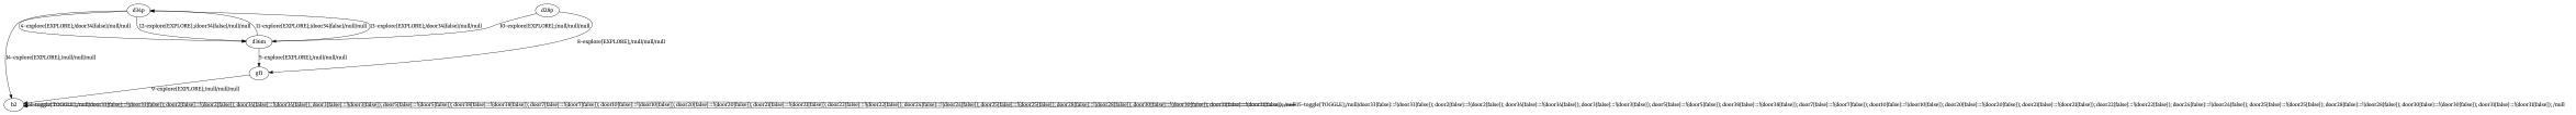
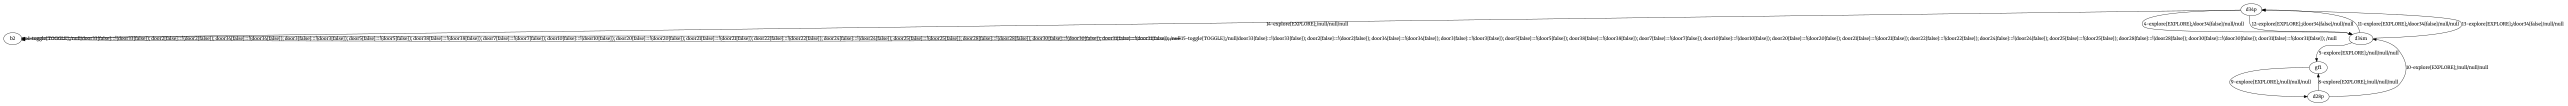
  digraph {
    fontname=Merriweather
    node [fontname=Merriweather]
    edge [fontname=Merriweather]
    n1 [label=b2]
    d34p
-   d34m [label=d36m]
+   d34m
    n4 [label=gf1]
    d28p
    n1 -> n1 [label="1-toggle[TOGGLE];/null/door33[false]:=!(door33[false]); door2[false]:=!(door2[false]); door34[false]:=!(door34[false]); door3[false]:=!(door3[false]); door5[false]:=!(door5[false]); door38[false]:=!(door38[false]); door7[false]:=!(door7[false]); door10[false]:=!(door10[false]); door20[false]:=!(door20[false]); door21[false]:=!(door21[false]); door22[false]:=!(door22[false]); door24[false]:=!(door24[false]); door25[false]:=!(door25[false]); door28[false]:=!(door28[false]); door30[false]:=!(door30[false]); door31[false]:=!(door31[false]); /null"]
    n1 -> n1 [label="15-toggle[TOGGLE];/null/door33[false]:=!(door33[false]); door2[false]:=!(door2[false]); door34[false]:=!(door34[false]); door3[false]:=!(door3[false]); door5[false]:=!(door5[false]); door38[false]:=!(door38[false]); door7[false]:=!(door7[false]); door10[false]:=!(door10[false]); door20[false]:=!(door20[false]); door21[false]:=!(door21[false]); door22[false]:=!(door22[false]); door24[false]:=!(door24[false]); door25[false]:=!(door25[false]); door28[false]:=!(door28[false]); door30[false]:=!(door30[false]); door31[false]:=!(door31[false]); /null"]
    d34p -> n1 [label="14-explore[EXPLORE];/null/null/null"]
    d34p -> d34m [label="4-explore[EXPLORE];/door34[false]/null/null"]
    d34p -> d34m [label="12-explore[EXPLORE];/door34[false]/null/null"]
    d34m -> d34p [label="11-explore[EXPLORE];/door34[false]/null/null"]
    d34m -> d34p [label="13-explore[EXPLORE];/door34[false]/null/null"]
    d34m -> n4 [label="5-explore[EXPLORE];/null/null/null"]
-   n4 -> n1 [label="9-explore[EXPLORE];/null/null/null"]
+   n4 -> d28p [label="9-explore[EXPLORE];/null/null/null"]
    d28p -> d34m [label="10-explore[EXPLORE];/null/null/null"]
    d28p -> n4 [label="8-explore[EXPLORE];/null/null/null"]
  }
